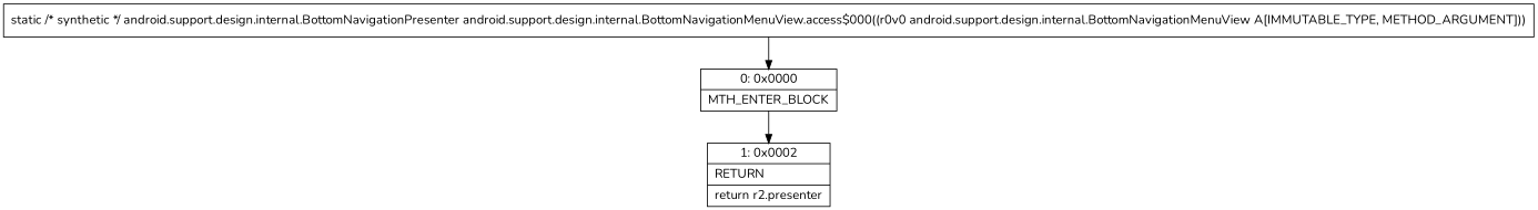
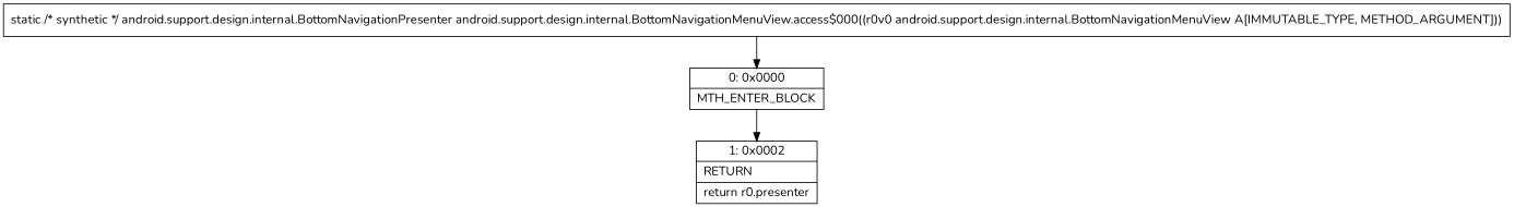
  digraph {
    fontname=Nunito
    node [shape=record fontname=Nunito]
    edge [fontname=Nunito]
    n1 [label="{0\:\ 0x0000|MTH_ENTER_BLOCK\l}"]
-   n2 [label="{1\:\ 0x0002|RETURN\l|return r2.presenter\l}"]
+   n2 [label="{1\:\ 0x0002|RETURN\l|return r0.presenter\l}"]
    n3 [label="{static \/* synthetic *\/ android.support.design.internal.BottomNavigationPresenter android.support.design.internal.BottomNavigationMenuView.access$000((r0v0 android.support.design.internal.BottomNavigationMenuView A[IMMUTABLE_TYPE, METHOD_ARGUMENT])) }"]
    n1 -> n2
    n3 -> n1
  }
